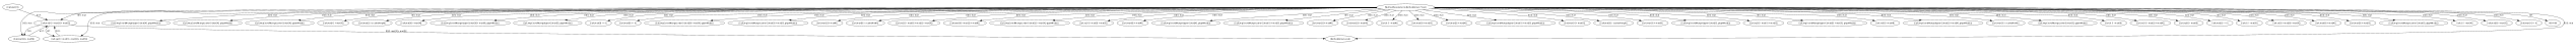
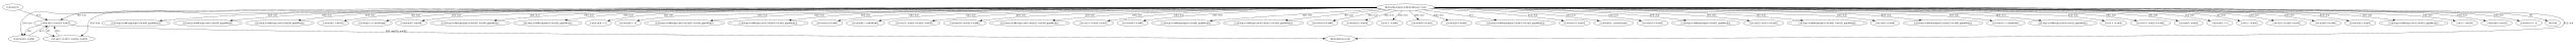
  digraph {
    fontname="Roboto Condensed"
    node [fontname="Roboto Condensed"]
    edge [fontname="Roboto Condensed"]
    n1 [label="(Call,mat[1] + mat[3] + mat[5])"]
    n2 [label="(MethodReturn,void)"]
    n3 [label="(Call,mat[3] + mat[5])"]
    n4 [label="(Call,vy[2] = mat[1] + mat[3] + mat[5])"]
    n5 [label="(MethodParameterIn,MethodReturn *mat)"]
    n6 [label="(Call,imgCoordMungeUpperC(mat[4], glyphMode))"]
    n7 [label="(Call,imgCoordMungeLowerC(mat[4], glyphMode))"]
    n8 [label="(Call,imgCoordMungeLowerC(mat[4], glyphMode))"]
    n9 [label="(Call,mat[1] + mat[5])"]
    n10 [label="(Call,mat[2] / scaledHeight)"]
    n11 [label="(Call,mat[0] + mat[4])"]
    n12 [label="(Call,imgCoordMungeUpperC(mat[0] + mat[4], glyphMode))"]
    n13 [label="(Call,imgCoordMungeUpperC(mat[5], glyphMode))"]
    n14 [label="(Call,mat[3] >= 0)"]
    n15 [label="(Call,mat[0] >= 0)"]
    n16 [label="(Call,imgCoordMungeLowerC(mat[0] + mat[4], glyphMode))"]
    n17 [label="(Call,imgCoordMungeLowerC(mat[3] + mat[5], glyphMode))"]
    n18 [label="(Call,mat[2] + mat[4])"]
    n19 [label="(Call,mat[0] / scaledWidth)"]
    n20 [label="(Call,vx[2] = mat[0] + mat[2] + mat[4])"]
    n21 [label="(Call,mat[0] + mat[2] + mat[4])"]
    n22 [label="(Call,imgCoordMungeLowerC(mat[2] + mat[4], glyphMode))"]
    n23 [label="(Call,vy[1] = mat[3] + mat[5])"]
    n24 [label="(Call,mat[0] + mat[4])"]
    n25 [label="(Call,imgCoordMungeUpperC(mat[4], glyphMode))"]
    n26 [label="(Call,imgCoordMungeLowerC(mat[1] + mat[5], glyphMode))"]
    n27 [label="(Call,mat[2] + mat[4])"]
    n28 [label="(Call,mat[2] + mat[4])"]
    n29 [label="(Call,0.5 - mat[4])"]
    n30 [label="(Call,mat[3] + mat[5])"]
    n31 [label="(Call,mat[2] + mat[4])"]
    n32 [label="(Call,imgCoordMungeUpperC(mat[1] + mat[5], glyphMode))"]
    n33 [label="(Call,mat[1] + mat[5])"]
    n34 [label="(Call,mat[3] / scaledHeight)"]
    n35 [label="(Call,mat[1] + mat[5])"]
    n36 [label="(Call,imgCoordMungeUpperC(mat[5], glyphMode))"]
    n37 [label="(Call,vy[3] = mat[1] + mat[5])"]
    n38 [label="(Call,imgCoordMungeUpperC(mat[3] + mat[5], glyphMode))"]
    n39 [label="(Call,vx[0] = mat[4])"]
    n40 [label="(Call,imgCoordMungeUpperC(mat[2] + mat[4], glyphMode))"]
    n41 [label="(Call,mat[1] / scaledWidth)"]
    n42 [label="(Call,imgCoordMungeLowerC(mat[5], glyphMode))"]
    n43 [label="(Call,0.5 - mat[5])"]
    n44 [label="(Call,vx[1] = mat[2] + mat[4])"]
    n45 [label="(Call,vy[0] = mat[5])"]
    n46 [label="(Call,mat[2] >= 0)"]
    n47 [label="(Call,0.5 - mat[5])"]
    n48 [label="(Call,vx[3] = mat[0] + mat[4])"]
    n49 [label="(Call,mat[0] + mat[4])"]
    n50 [label="(Call,mat[3] + mat[5])"]
    n51 [label="(Call,imgCoordMungeLowerC(mat[5], glyphMode))"]
    n52 [label="(Call,0.5 - mat[4])"]
    n53 [label="(Call,mat[3] + mat[5])"]
    n54 [label="(Call,mat[1] >= 0)"]
    n55 [label=1004100]
    n56 [label="(Call,mat[1])"]
    n1 -> n2 [label="DDG: mat[3] + mat[5]"]
    n1 -> n3 [label="CFG: "]
    n1 -> n4 [label="AST: "]
    n3 -> n1 [label="AST: "]
    n4 -> n1 [label="CFG: "]
    n5 -> n1 [label="DDG: mat"]
    n5 -> n2 [label="DDG: mat"]
    n5 -> n3 [label="DDG: mat"]
    n5 -> n4 [label="DDG: mat"]
    n5 -> n6 [label="DDG: mat"]
    n5 -> n7 [label="DDG: mat"]
    n5 -> n8 [label="DDG: mat"]
    n5 -> n9 [label="DDG: mat"]
    n5 -> n10 [label="DDG: mat"]
    n5 -> n11 [label="DDG: mat"]
    n5 -> n12 [label="DDG: mat"]
    n5 -> n13 [label="DDG: mat"]
    n5 -> n14 [label="DDG: mat"]
    n5 -> n15 [label="DDG: mat"]
    n5 -> n16 [label="DDG: mat"]
    n5 -> n17 [label="DDG: mat"]
    n5 -> n18 [label="DDG: mat"]
    n5 -> n19 [label="DDG: mat"]
    n5 -> n20 [label="DDG: mat"]
    n5 -> n21 [label="DDG: mat"]
    n5 -> n22 [label="DDG: mat"]
    n5 -> n23 [label="DDG: mat"]
    n5 -> n24 [label="DDG: mat"]
    n5 -> n25 [label="DDG: mat"]
    n5 -> n26 [label="DDG: mat"]
    n5 -> n27 [label="DDG: mat"]
    n5 -> n28 [label="DDG: mat"]
    n5 -> n29 [label="DDG: mat"]
    n5 -> n30 [label="DDG: mat"]
    n5 -> n31 [label="DDG: mat"]
-   n5 -> n32 [label="DDG: mat"]
+   n5 -> n32 [label="AST: "]
    n5 -> n33 [label="DDG: mat"]
    n5 -> n34 [label="DDG: mat"]
    n5 -> n35 [label="DDG: mat"]
    n5 -> n36 [label="DDG: mat"]
    n5 -> n37 [label="DDG: mat"]
    n5 -> n38 [label="DDG: mat"]
    n5 -> n39 [label="DDG: mat"]
    n5 -> n40 [label="DDG: mat"]
    n5 -> n41 [label="DDG: mat"]
    n5 -> n42 [label="DDG: mat"]
    n5 -> n43 [label="DDG: mat"]
    n5 -> n44 [label="DDG: mat"]
    n5 -> n45 [label="DDG: mat"]
    n5 -> n46 [label="DDG: mat"]
    n5 -> n47 [label="DDG: mat"]
    n5 -> n48 [label="DDG: mat"]
    n5 -> n49 [label="DDG: mat"]
    n5 -> n50 [label="DDG: mat"]
    n5 -> n51 [label="DDG: mat"]
    n5 -> n52 [label="DDG: mat"]
    n5 -> n53 [label="DDG: mat"]
    n5 -> n54 [label="DDG: mat"]
    n5 -> n55 [label="AST: "]
    n56 -> n1 [label="AST: "]
  }
